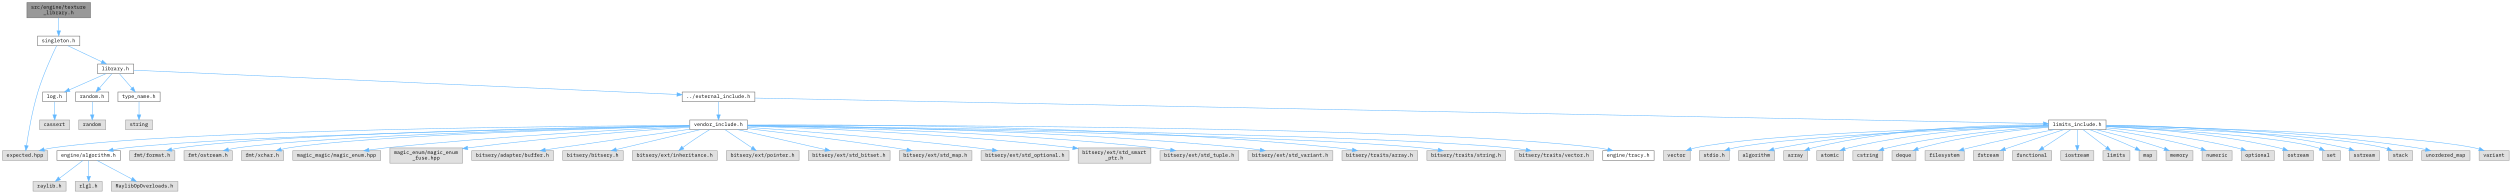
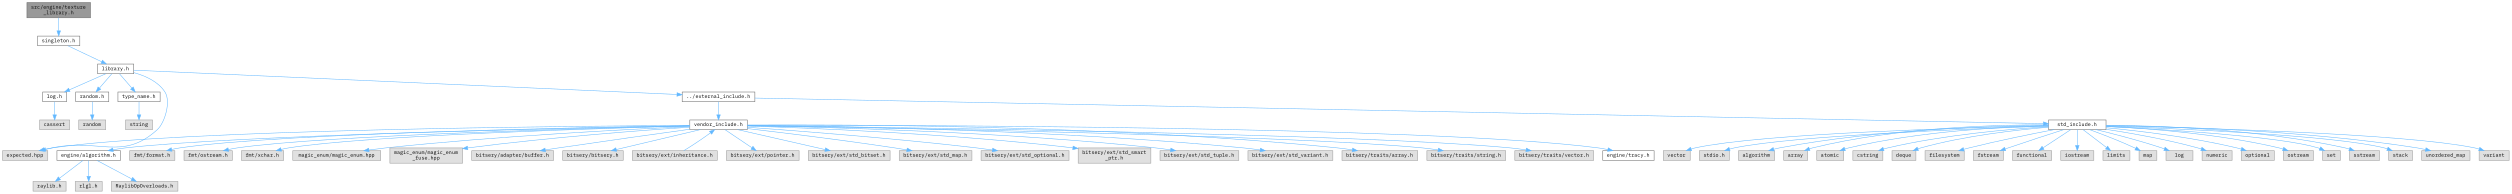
  digraph {
    fontname="IBM Plex Mono"
    node [color=grey60 fillcolor="#E0E0E0" fontname="IBM Plex Mono" fontsize=10 shape=box style=filled]
    edge [color=steelblue1 fontname="IBM Plex Mono" fontsize=10 labelfontname=Helvetica labelfontsize=10 style=solid]
    n1 [color=gray40 fillcolor=grey60 fontcolor=black height=0.2 label="src/engine/texture\l_library.h" width=0.4]
    n2 [color=grey40 fillcolor=white height=0.2 label="singleton.h" width=0.4]
    n3 [color=grey40 fillcolor=white height=0.2 label="library.h" width=0.4]
    n4 [color=grey40 fillcolor=white height=0.2 label="../external_include.h" width=0.4]
    n5 [height=0.2 label="expected.hpp" width=0.4]
    n6 [color=grey40 fillcolor=white height=0.2 label="log.h" width=0.4]
    n7 [color=grey40 fillcolor=white height=0.2 label="random.h" width=0.4]
    n8 [color=grey40 fillcolor=white height=0.2 label="type_name.h" width=0.4]
-   n9 [color=grey40 fillcolor=white height=0.2 label="limits_include.h" width=0.4]
+   n9 [color=grey40 fillcolor=white height=0.2 label="std_include.h" width=0.4]
    n10 [color=grey40 fillcolor=white height=0.2 label="vendor_include.h" width=0.4]
    n11 [height=0.2 label=cassert width=0.4]
    n12 [height=0.2 label=random width=0.4]
    n13 [height=0.2 label=string width=0.4]
    n14 [height=0.2 label="stdio.h" width=0.4]
    n15 [height=0.2 label=algorithm width=0.4]
    n16 [height=0.2 label=array width=0.4]
    n17 [height=0.2 label=atomic width=0.4]
    n18 [height=0.2 label=cstring width=0.4]
    n19 [height=0.2 label=deque width=0.4]
    n20 [height=0.2 label=filesystem width=0.4]
    n21 [height=0.2 label=fstream width=0.4]
    n22 [height=0.2 label=functional width=0.4]
    n23 [height=0.2 label=iostream width=0.4]
    n24 [height=0.2 label=limits width=0.4]
    n25 [height=0.2 label=map width=0.4]
-   n26 [height=0.2 label=memory width=0.4]
+   n26 [height=0.2 label=log width=0.4]
    n27 [height=0.2 label=numeric width=0.4]
    n28 [height=0.2 label=optional width=0.4]
    n29 [height=0.2 label=ostream width=0.4]
    n30 [height=0.2 label=set width=0.4]
    n31 [height=0.2 label=sstream width=0.4]
    n32 [height=0.2 label=stack width=0.4]
    n33 [height=0.2 label=unordered_map width=0.4]
    n34 [height=0.2 label=variant width=0.4]
    n35 [height=0.2 label=vector width=0.4]
    n36 [color=grey40 fillcolor=white height=0.2 label="engine/algorithm.h" width=0.4]
    n37 [height=0.2 label="fmt/format.h" width=0.4]
    n38 [height=0.2 label="fmt/ostream.h" width=0.4]
    n39 [height=0.2 label="fmt/xchar.h" width=0.4]
-   n40 [height=0.2 label="magic_magic/magic_enum.hpp" width=0.4]
+   n40 [height=0.2 label="magic_enum/magic_enum.hpp" width=0.4]
    n41 [height=0.2 label="magic_enum/magic_enum\l_fuse.hpp" width=0.4]
    n42 [height=0.2 label="bitsery/adapter/buffer.h" width=0.4]
    n43 [height=0.2 label="bitsery/bitsery.h" width=0.4]
    n44 [height=0.2 label="bitsery/ext/inheritance.h" width=0.4]
    n45 [height=0.2 label="bitsery/ext/pointer.h" width=0.4]
    n46 [height=0.2 label="bitsery/ext/std_bitset.h" width=0.4]
    n47 [height=0.2 label="bitsery/ext/std_map.h" width=0.4]
    n48 [height=0.2 label="bitsery/ext/std_optional.h" width=0.4]
    n49 [height=0.2 label="bitsery/ext/std_smart\l_ptr.h" width=0.4]
    n50 [height=0.2 label="bitsery/ext/std_tuple.h" width=0.4]
    n51 [height=0.2 label="bitsery/ext/std_variant.h" width=0.4]
    n52 [height=0.2 label="bitsery/traits/array.h" width=0.4]
    n53 [height=0.2 label="bitsery/traits/string.h" width=0.4]
    n54 [height=0.2 label="bitsery/traits/vector.h" width=0.4]
    n55 [color=grey40 fillcolor=white height=0.2 label="engine/tracy.h" width=0.4]
    n56 [height=0.2 label="raylib.h" width=0.4]
    n57 [height=0.2 label="rlgl.h" width=0.4]
    n58 [height=0.2 label="RaylibOpOverloads.h" width=0.4]
    n1 -> n2
    n2 -> n3
    n3 -> n4
-   n2 -> n5
+   n3 -> n5
    n3 -> n6
    n3 -> n7
    n3 -> n8
    n4 -> n9
    n4 -> n10
    n6 -> n11
    n7 -> n12
    n8 -> n13
    n9 -> n14
    n9 -> n15
    n9 -> n16
    n9 -> n17
    n9 -> n18
    n9 -> n19
    n9 -> n20
    n9 -> n21
    n9 -> n22
    n9 -> n23
    n9 -> n24
    n9 -> n25
    n9 -> n26
    n9 -> n27
    n9 -> n28
    n9 -> n29
    n9 -> n30
    n9 -> n31
    n9 -> n32
    n9 -> n33
    n9 -> n34
    n9 -> n35
    n10 -> n5
    n10 -> n36
    n10 -> n37
    n10 -> n38
    n10 -> n39
    n10 -> n40
    n10 -> n41
    n10 -> n42
    n10 -> n43
-   n10 -> n44
+   n44 -> n10
    n10 -> n45
    n10 -> n46
    n10 -> n47
    n10 -> n48
    n10 -> n49
    n10 -> n50
    n10 -> n51
    n10 -> n52
    n10 -> n53
    n10 -> n54
    n10 -> n55
    n36 -> n56
    n36 -> n57
    n36 -> n58
  }
